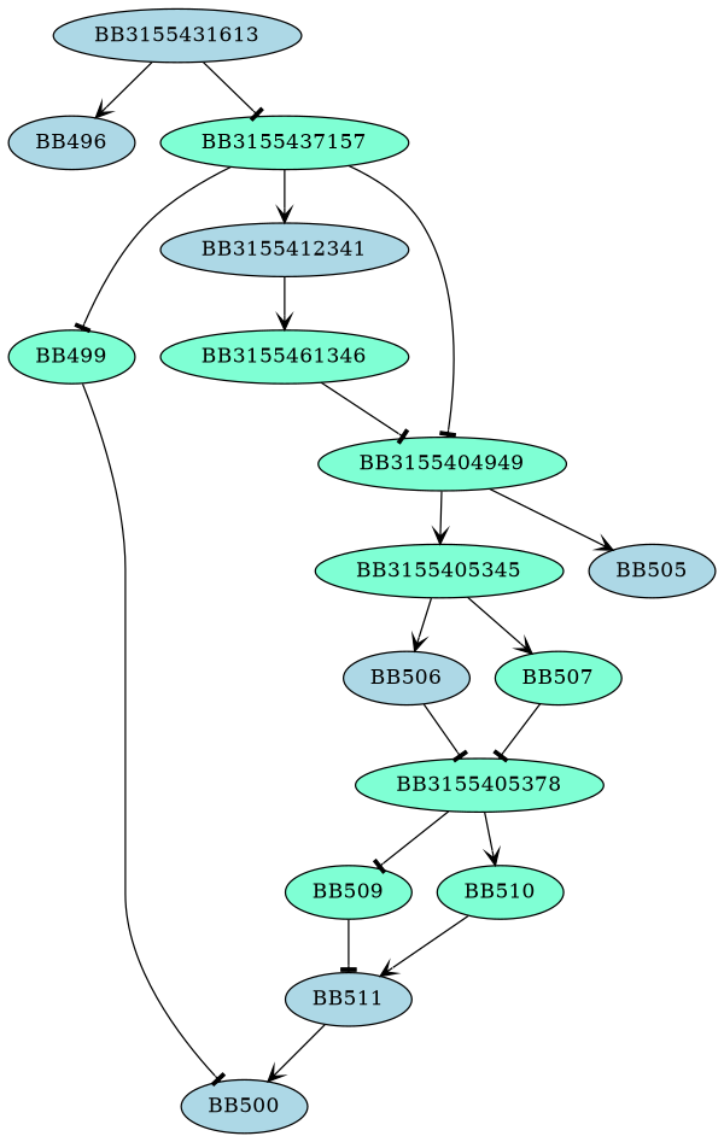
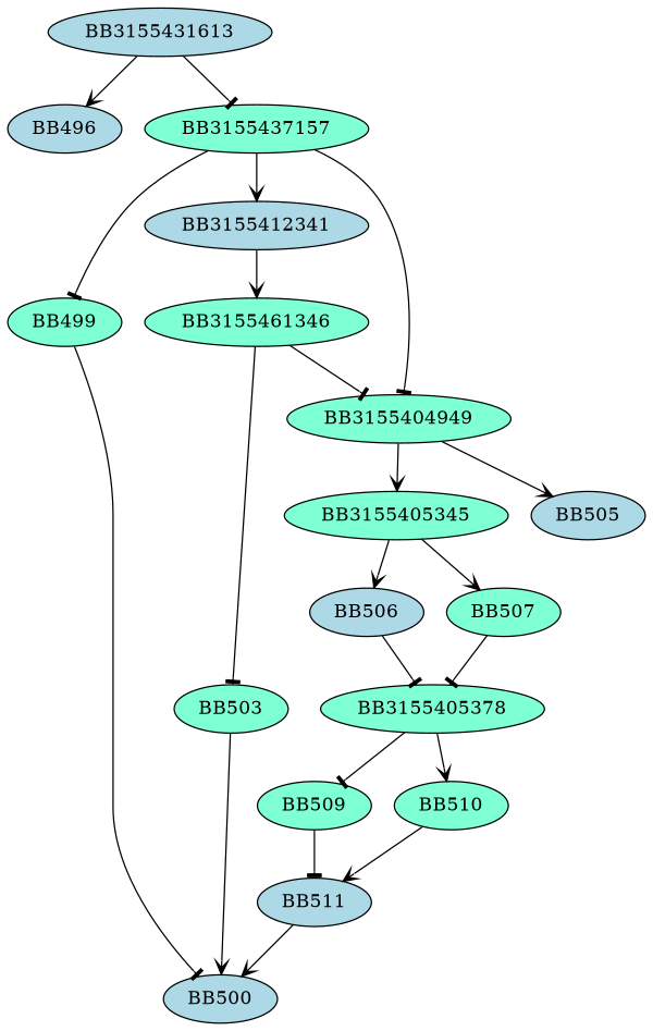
  digraph {
    node [fillcolor=aquamarine style=filled]
    edge [arrowhead=vee]
    BB3155431613 [fillcolor=lightblue]
    BB496 [fillcolor=lightblue]
    BB3155437157
    BB3155412341 [fillcolor=lightblue]
    BB499
    BB3155404949
    BB3155461346
    BB500 [fillcolor=lightblue]
    BB3155405345
    BB505 [fillcolor=lightblue]
+   BB503
    BB506 [fillcolor=lightblue]
    BB507
    BB3155405378
    BB509
    BB510
    BB511 [fillcolor=lightblue]
    BB3155431613 -> BB496
    BB3155431613 -> BB3155437157 [arrowhead=tee]
    BB3155437157 -> BB3155412341
    BB3155437157 -> BB499 [arrowhead=tee]
    BB3155437157 -> BB3155404949 [arrowhead=tee]
    BB3155412341 -> BB3155461346
    BB499 -> BB500 [arrowhead=tee]
    BB3155404949 -> BB3155405345
    BB3155404949 -> BB505
    BB3155461346 -> BB3155404949 [arrowhead=tee]
+   BB3155461346 -> BB503 [arrowhead=tee]
    BB3155405345 -> BB506
    BB3155405345 -> BB507
+   BB503 -> BB500
    BB506 -> BB3155405378 [arrowhead=tee]
    BB507 -> BB3155405378 [arrowhead=tee]
    BB3155405378 -> BB509 [arrowhead=tee]
    BB3155405378 -> BB510
    BB509 -> BB511 [arrowhead=tee]
    BB510 -> BB511
    BB511 -> BB500
  }
